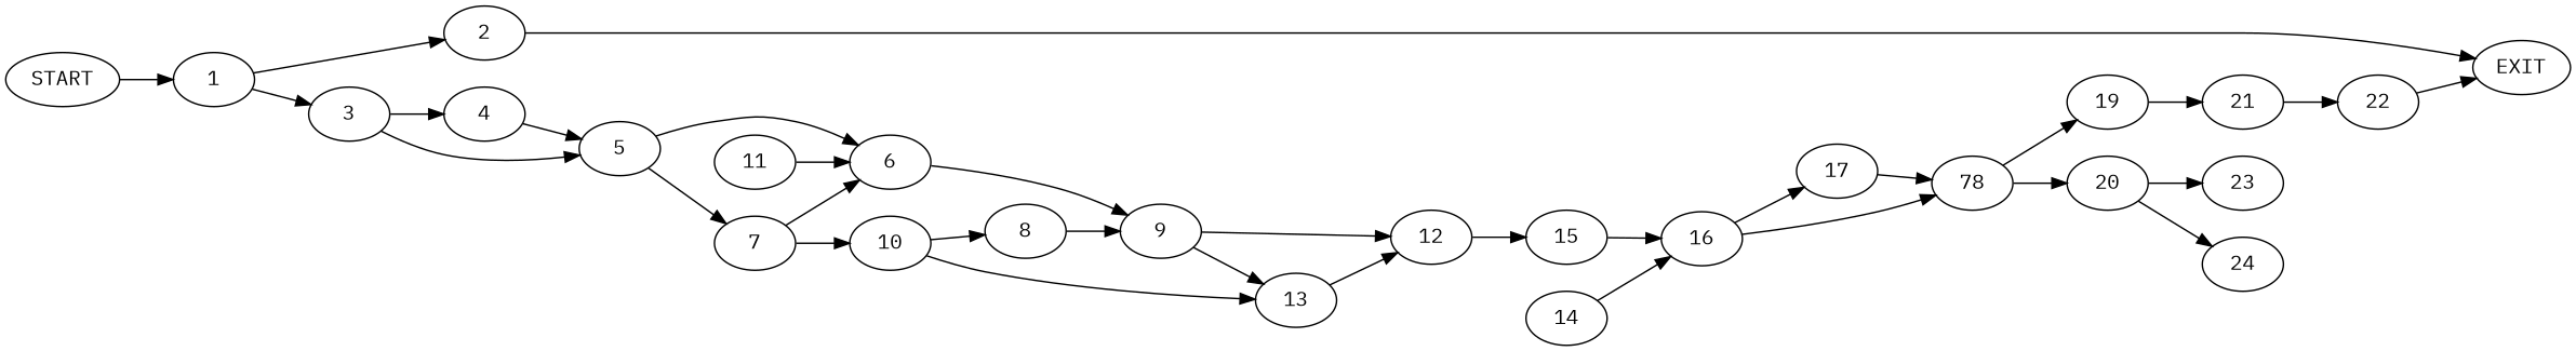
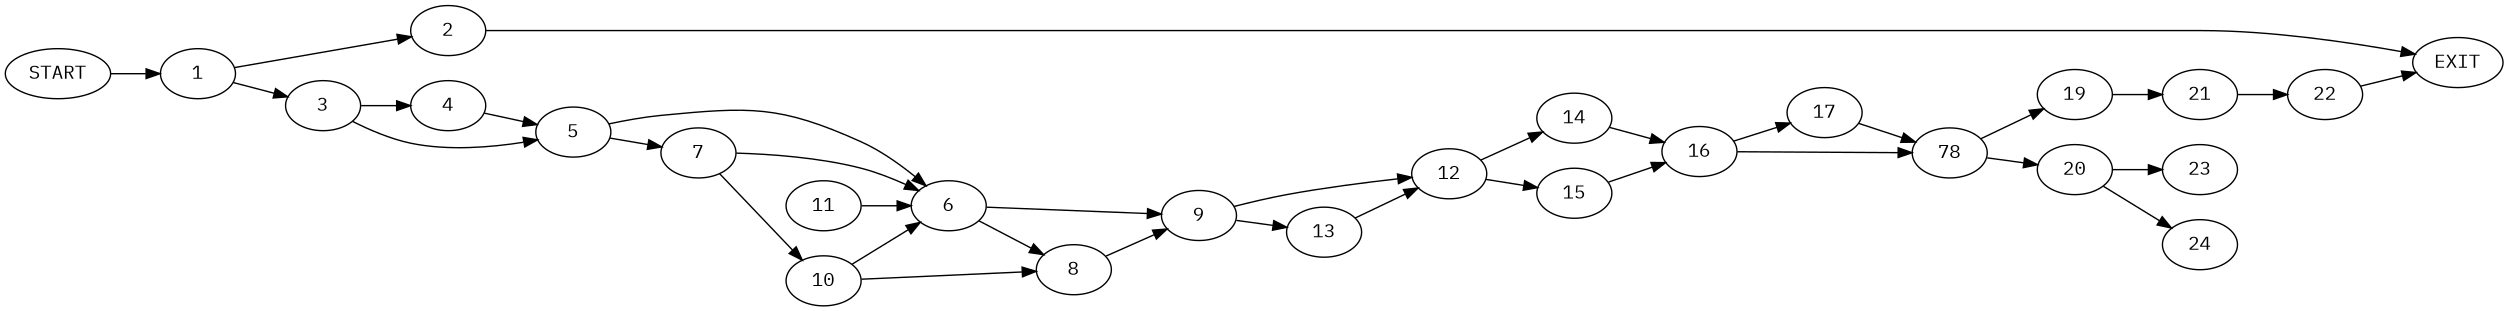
  digraph {
    fontname="IBM Plex Mono"
    rankdir=LR
    node [fontname="IBM Plex Mono"]
    edge [fontname="IBM Plex Mono"]
    n1 [label=START]
    1
    2
    3
    n5 [label=EXIT]
    4
    5
    6
    7
    8
    9
    10
    12
    13
    14
    15
    11
    16
    17
    n20 [label=78]
    19
    20
    21
    23
    24
    22
    n1 -> 1
    1 -> 2
    1 -> 3
    2 -> n5
    3 -> 4
    3 -> 5
    4 -> 5
    5 -> 6
    5 -> 7
+   6 -> 8
    6 -> 9
    7 -> 6
    7 -> 10
    8 -> 9
    9 -> 12
    9 -> 13
-   10 -> 13
+   10 -> 6
    10 -> 8
+   12 -> 14
    12 -> 15
    13 -> 12
    14 -> 16
    15 -> 16
    11 -> 6
    16 -> 17
    16 -> n20
    17 -> n20
    n20 -> 19
    n20 -> 20
    19 -> 21
    20 -> 23
    20 -> 24
    21 -> 22
    22 -> n5
  }
